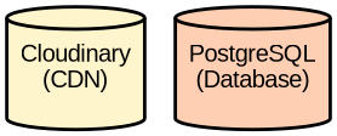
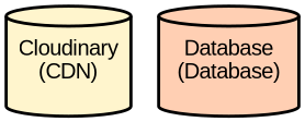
  digraph {
    node [color=black fontname=Arial shape=cylinder style="filled,bold,rounded"]
    n1 [fillcolor="#FFF5CD" height=1 label="Cloudinary\n(CDN)"]
-   n2 [fillcolor="#FFCFB3" height=1 label="PostgreSQL\n(Database)"]
+   n2 [fillcolor="#FFCFB3" height=1 label="Database\n(Database)"]
  }
